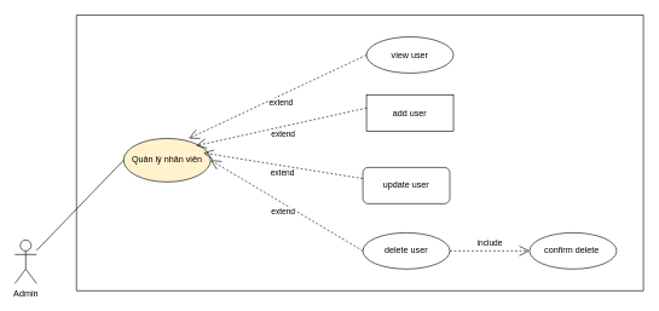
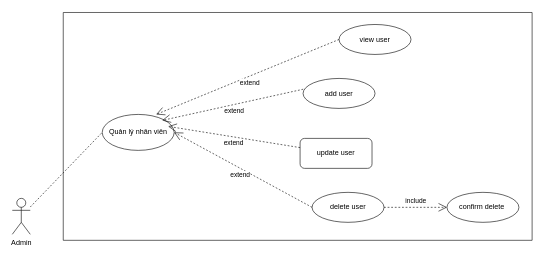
  <mxCell id="0" />
  <mxCell id="1" parent="0" />
  <mxCell id="2" value="Admin&lt;div&gt;&lt;br&gt;&lt;/div&gt;" style="shape=umlActor;verticalLabelPosition=bottom;verticalAlign=top;html=1;outlineConnect=0;" parent="1" vertex="1"><mxGeometry x="20" y="330" width="30" height="60" as="geometry" /></mxCell>
- <mxCell id="3" value="Quản lý nhân viên" style="ellipse;whiteSpace=wrap;html=1;movable=1;resizable=1;rotatable=1;deletable=1;editable=1;locked=0;connectable=1;fillColor=#fff2cc;" parent="1" vertex="1"><mxGeometry x="170" y="190" width="120" height="60" as="geometry" /></mxCell>
- <mxCell id="4" value="" style="endArrow=none;html=1;rounded=0;entryX=0;entryY=0.5;entryDx=0;entryDy=0;" parent="1" source="2" target="3" edge="1"><mxGeometry width="50" height="50" relative="1" as="geometry"><mxPoint x="430" y="310" as="sourcePoint" /><mxPoint x="480" y="260" as="targetPoint" /></mxGeometry></mxCell>
+ <mxCell id="3" value="Quản lý nhân viên" style="ellipse;whiteSpace=wrap;html=1;movable=1;resizable=1;rotatable=1;deletable=1;editable=1;locked=0;connectable=1;" parent="1" vertex="1"><mxGeometry x="170" y="190" width="120" height="60" as="geometry" /></mxCell>
+ <mxCell id="4" value="" style="endArrow=none;html=1;rounded=0;entryX=0;entryY=0.5;entryDx=0;entryDy=0;dashed=1;" parent="1" source="2" target="3" edge="1"><mxGeometry width="50" height="50" relative="1" as="geometry"><mxPoint x="430" y="310" as="sourcePoint" /><mxPoint x="480" y="260" as="targetPoint" /></mxGeometry></mxCell>
  <mxCell id="5" value="update user" style="whiteSpace=wrap;html=1;rounded=1;" parent="1" vertex="1"><mxGeometry x="500" y="230" width="120" height="50" as="geometry" /></mxCell>
- <mxCell id="6" value="add user" style="whiteSpace=wrap;html=1;rounded=0;" parent="1" vertex="1"><mxGeometry x="505" y="130" width="120" height="50" as="geometry" /></mxCell>
- <mxCell id="7" value="view user" style="ellipse;whiteSpace=wrap;html=1;" parent="1" vertex="1"><mxGeometry x="505" y="50" width="120" height="50" as="geometry" /></mxCell>
- <mxCell id="8" value="delete user" style="ellipse;whiteSpace=wrap;html=1;" parent="1" vertex="1"><mxGeometry x="500" y="320" width="120" height="50" as="geometry" /></mxCell>
+ <mxCell id="6" value="add user" style="ellipse;whiteSpace=wrap;html=1;" parent="1" vertex="1"><mxGeometry x="505" y="130" width="120" height="50" as="geometry" /></mxCell>
+ <mxCell id="7" value="view user" style="ellipse;whiteSpace=wrap;html=1;" parent="1" vertex="1"><mxGeometry x="565" y="40" width="120" height="50" as="geometry" /></mxCell>
+ <mxCell id="8" value="delete user" style="ellipse;whiteSpace=wrap;html=1;" parent="1" vertex="1"><mxGeometry x="520" y="320" width="120" height="50" as="geometry" /></mxCell>
  <mxCell id="9" value="extend" style="endArrow=open;endSize=12;dashed=1;html=1;rounded=0;exitX=0;exitY=0.5;exitDx=0;exitDy=0;" parent="1" source="7" edge="1"><mxGeometry y="10" width="160" relative="1" as="geometry"><mxPoint x="240" y="200" as="sourcePoint" /><mxPoint x="260" y="190" as="targetPoint" /><mxPoint as="offset" /></mxGeometry></mxCell>
  <mxCell id="10" value="extend" style="endArrow=open;endSize=12;dashed=1;html=1;rounded=0;exitX=0.002;exitY=0.36;exitDx=0;exitDy=0;entryX=0.747;entryY=-0.007;entryDx=0;entryDy=0;entryPerimeter=0;exitPerimeter=0;" parent="1" source="6" edge="1"><mxGeometry y="10" width="160" relative="1" as="geometry"><mxPoint x="515" y="85" as="sourcePoint" /><mxPoint x="270" y="200" as="targetPoint" /><mxPoint as="offset" /></mxGeometry></mxCell>
  <mxCell id="11" value="extend" style="endArrow=open;endSize=12;dashed=1;html=1;rounded=0;entryX=0.747;entryY=-0.007;entryDx=0;entryDy=0;entryPerimeter=0;" parent="1" source="5" edge="1"><mxGeometry y="10" width="160" relative="1" as="geometry"><mxPoint x="515" y="158" as="sourcePoint" /><mxPoint x="280" y="210" as="targetPoint" /><mxPoint as="offset" /></mxGeometry></mxCell>
  <mxCell id="12" value="extend" style="endArrow=open;endSize=12;dashed=1;html=1;rounded=0;exitX=0;exitY=0.5;exitDx=0;exitDy=0;entryX=0.747;entryY=-0.007;entryDx=0;entryDy=0;entryPerimeter=0;" parent="1" source="8" edge="1"><mxGeometry y="10" width="160" relative="1" as="geometry"><mxPoint x="525" y="168" as="sourcePoint" /><mxPoint x="290" y="220" as="targetPoint" /><mxPoint as="offset" /></mxGeometry></mxCell>
- <mxCell id="13" value="confirm delete&amp;nbsp;" style="ellipse;whiteSpace=wrap;html=1;" parent="1" vertex="1"><mxGeometry x="730" y="320" width="120" height="50" as="geometry" /></mxCell>
+ <mxCell id="13" value="confirm delete&amp;nbsp;" style="ellipse;whiteSpace=wrap;html=1;" parent="1" vertex="1"><mxGeometry x="745" y="320" width="120" height="50" as="geometry" /></mxCell>
  <mxCell id="14" value="include" style="endArrow=open;endSize=12;dashed=1;html=1;rounded=0;entryX=0;entryY=0.5;entryDx=0;entryDy=0;exitX=1;exitY=0.5;exitDx=0;exitDy=0;" parent="1" source="8" target="13" edge="1"><mxGeometry y="10" width="160" relative="1" as="geometry"><mxPoint x="690" y="320" as="sourcePoint" /><mxPoint x="240" y="110" as="targetPoint" /><mxPoint as="offset" /></mxGeometry></mxCell>
  <mxCell id="15" value="" style="swimlane;startSize=0;" parent="1" vertex="1"><mxGeometry x="105" y="20" width="782" height="380" as="geometry" /></mxCell>
